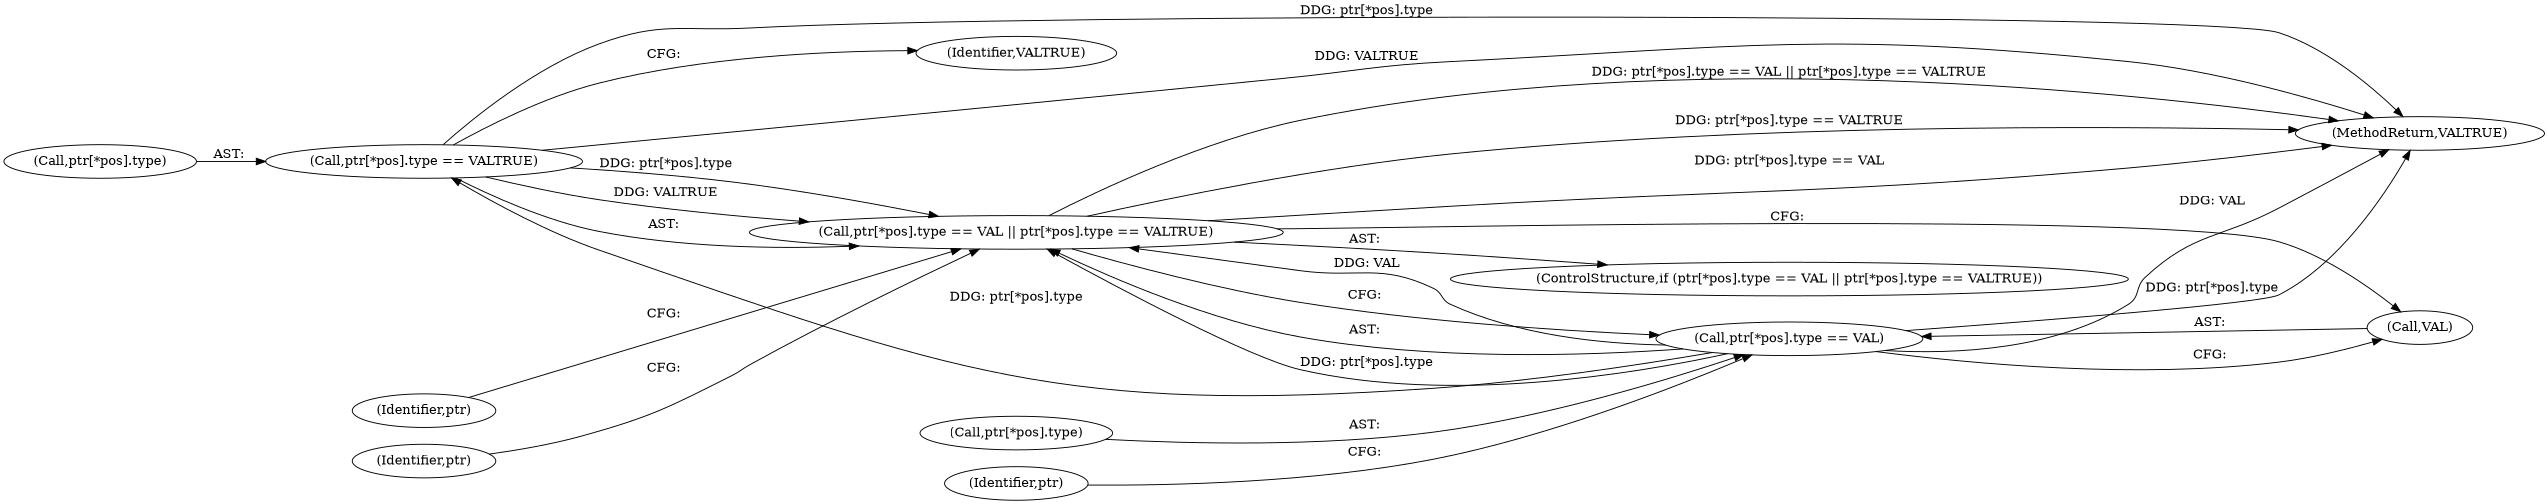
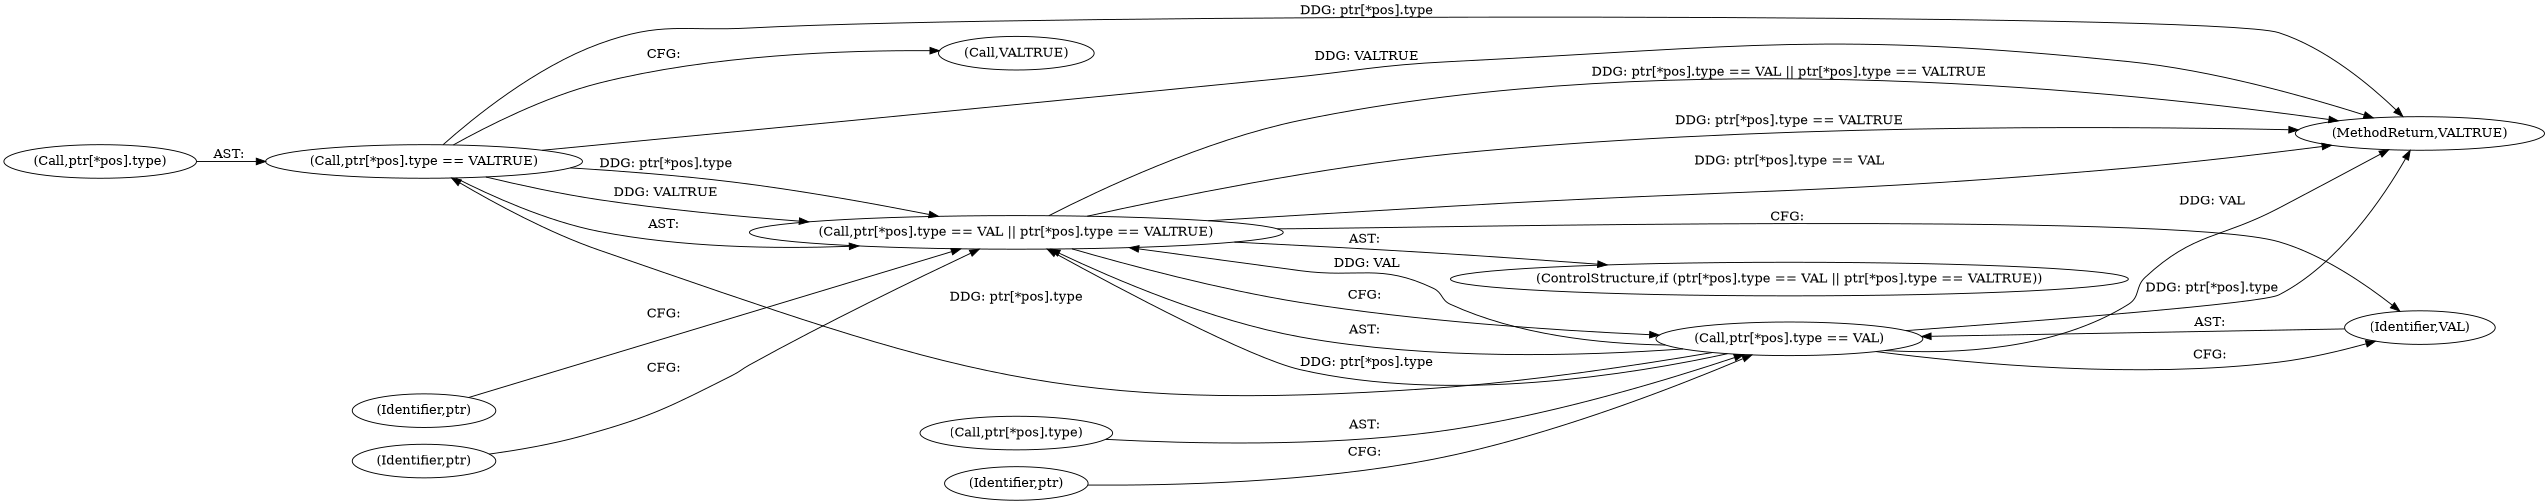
  digraph {
    rankdir=LR
    n1 [label="(Call,ptr[*pos].type == VALTRUE)"]
    n2 [label="(Call,ptr[*pos].type == VAL || ptr[*pos].type == VALTRUE)"]
    n3 [label="(MethodReturn,VALTRUE)"]
-   n4 [label="(Identifier,VALTRUE)"]
+   n4 [label="(Call,VALTRUE)"]
    n5 [label="(Call,ptr[*pos].type == VAL)"]
-   n6 [label="(Call,VAL)"]
+   n6 [label="(Identifier,VAL)"]
    n7 [label="(ControlStructure,if (ptr[*pos].type == VAL || ptr[*pos].type == VALTRUE))"]
    n8 [label="(Identifier,ptr)"]
    n9 [label="(Call,ptr[*pos].type)"]
    n10 [label="(Identifier,ptr)"]
    n11 [label="(Identifier,ptr)"]
    n12 [label="(Call,ptr[*pos].type)"]
    n1 -> n2 [label="AST: "]
    n1 -> n2 [label="DDG: ptr[*pos].type"]
    n1 -> n2 [label="DDG: VALTRUE"]
    n1 -> n3 [label="DDG: ptr[*pos].type"]
    n1 -> n3 [label="DDG: VALTRUE"]
    n1 -> n4 [label="CFG: "]
    n2 -> n3 [label="DDG: ptr[*pos].type == VAL"]
    n2 -> n3 [label="DDG: ptr[*pos].type == VAL || ptr[*pos].type == VALTRUE"]
    n2 -> n3 [label="DDG: ptr[*pos].type == VALTRUE"]
    n2 -> n5 [label="CFG: "]
    n2 -> n6 [label="CFG: "]
    n2 -> n7 [label="AST: "]
    n5 -> n1 [label="DDG: ptr[*pos].type"]
    n5 -> n2 [label="AST: "]
    n5 -> n2 [label="DDG: ptr[*pos].type"]
    n5 -> n2 [label="DDG: VAL"]
    n5 -> n3 [label="DDG: VAL"]
    n5 -> n3 [label="DDG: ptr[*pos].type"]
    n5 -> n6 [label="CFG: "]
    n6 -> n5 [label="AST: "]
    n8 -> n2 [label="CFG: "]
    n9 -> n1 [label="AST: "]
    n10 -> n5 [label="CFG: "]
    n11 -> n2 [label="CFG: "]
    n12 -> n5 [label="AST: "]
  }
